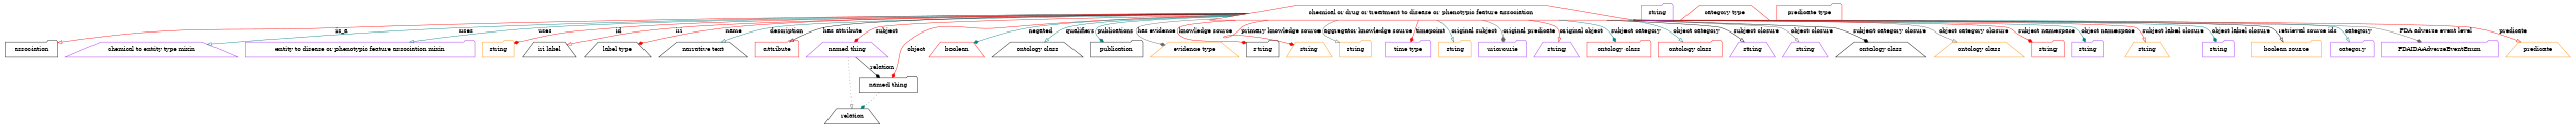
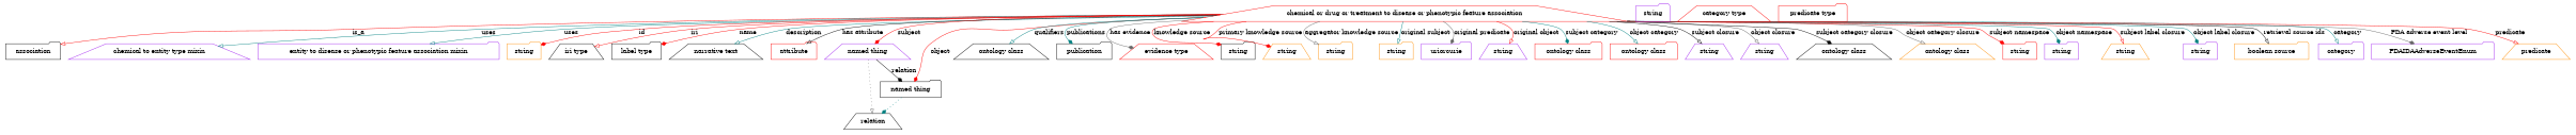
  digraph {
    node [color=purple shape=folder]
    edge [arrowhead=onormal color=red style=solid]
    n1 [color=red height=0.5 label="chemical or drug or treatment to disease or phenotypic feature association" shape=trapezium width=9.9838]
    association [color=black height=0.5 width=1.7332]
    n3 [height=0.5 label="chemical to entity type mixin" shape=trapezium width=4.9287]
    "entity to disease or phenotypic feature association mixin" [height=0.5 width=7.6188]
    n5 [color=darkorange height=0.5 label=string width=1.0652]
-   n6 [color=black height=0.5 label="iri label" shape=trapezium width=1.2277]
-   n7 [color=black height=0.5 label="label type" shape=trapezium width=1.5707]
+   n6 [color=black height=0.5 label="iri type" shape=trapezium width=1.2277]
+   n7 [color=black height=0.5 label="label type" width=1.5707]
    n8 [color=black height=0.5 label="narrative text" shape=trapezium width=2.0943]
    n9 [color=red height=0.5 label=attribute width=1.4443]
    n10 [height=0.5 label="named thing" shape=trapezium width=1.9318]
    n11 [color=black height=0.5 label="named thing" width=1.9318]
-   n12 [color=red height=0.5 label=boolean shape=trapezium width=1.2999]
    n13 [color=black height=0.5 label="ontology class" shape=trapezium width=2.1304]
    n14 [color=black height=0.5 label=publication width=1.7332]
-   n15 [color=darkorange height=0.5 label="evidence type" shape=trapezium width=2.0943]
+   n15 [color=red height=0.5 label="evidence type" shape=trapezium width=2.0943]
    n16 [color=black height=0.5 label=string width=1.0652]
    n17 [color=darkorange height=0.5 label=string shape=trapezium width=1.0652]
    n18 [color=darkorange height=0.5 label=string width=1.0652]
-   n19 [height=0.5 label="time type" width=1.5346]
    n20 [color=darkorange height=0.5 label=string width=1.0652]
    n21 [height=0.5 label=uriorcurie width=1.5887]
    n22 [height=0.5 label=string shape=trapezium width=1.0652]
    n23 [color=red height=0.5 label="ontology class" width=2.1304]
    n24 [color=red height=0.5 label="ontology class" width=2.1304]
    n25 [height=0.5 label=string shape=trapezium width=1.0652]
    n26 [height=0.5 label=string shape=trapezium width=1.0652]
    n27 [color=black height=0.5 label="ontology class" shape=trapezium width=2.1304]
    n28 [color=darkorange height=0.5 label="ontology class" shape=trapezium width=2.1304]
    n29 [color=red height=0.5 label=string width=1.0652]
    n30 [height=0.5 label=string width=1.0652]
    n31 [color=darkorange height=0.5 label=string shape=trapezium width=1.0652]
    n32 [height=0.5 label=string width=1.0652]
    n33 [color=darkorange height=0.5 label="boolean source" width=2.347]
    category [height=0.5 width=1.4263]
    n35 [height=0.5 label=FDAIDAAdverseEventEnum width=3.8816]
    predicate [color=darkorange height=0.5 shape=trapezium width=1.5165]
    relation [color=black height=0.5 shape=trapezium width=1.2999]
    n38 [height=0.5 label=string width=1.0652]
    n39 [color=red height=0.5 label="category type" shape=trapezium width=2.0762]
    n40 [color=red height=0.5 label="predicate type" width=2.1665]
    n1 -> association [label=is_a style=""]
    n1 -> n3 [color=teal label=uses style=""]
    n1 -> "entity to disease or phenotypic feature association mixin" [color=teal label=uses style=""]
    n1 -> n5 [arrowhead=diamond label=id]
    n1 -> n6 [label=iri]
    n1 -> n7 [arrowhead=diamond label=name]
    n1 -> n8 [color=teal label=description]
    n1 -> n9 [color=black label="has attribute"]
    n1 -> n10 [arrowhead=diamond label=subject]
    n1 -> n11 [arrowhead=diamond label=object]
-   n1 -> n12 [arrowhead=diamond color=teal label=negated]
    n1 -> n13 [color=teal label=qualifiers]
    n1 -> n14 [arrowhead=diamond color=teal label=publications]
    n1 -> n15 [arrowhead=diamond color=gray40 label="has evidence"]
    n1 -> n16 [arrowhead=diamond label="knowledge source"]
    n1 -> n17 [arrowhead=diamond label="primary knowledge source"]
    n1 -> n18 [color=gray40 label="aggregator knowledge source"]
-   n1 -> n19 [arrowhead=diamond label=timepoint]
    n1 -> n20 [color=teal label="original subject"]
    n1 -> n21 [arrowhead=diamond color=gray40 label="original predicate"]
    n1 -> n22 [label="original object"]
    n1 -> n23 [arrowhead=diamond color=teal label="subject category"]
    n1 -> n24 [color=teal label="object category"]
    n1 -> n25 [color=black label="subject closure"]
    n1 -> n26 [color=gray40 label="object closure"]
    n1 -> n27 [arrowhead=diamond color=black label="subject category closure"]
    n1 -> n28 [color=gray40 label="object category closure"]
    n1 -> n29 [arrowhead=diamond label="subject namespace"]
    n1 -> n30 [arrowhead=diamond color=teal label="object namespace"]
    n1 -> n31 [label="subject label closure"]
    n1 -> n32 [arrowhead=diamond color=teal label="object label closure"]
    n1 -> n33 [color=black label="retrieval source ids"]
    n1 -> category [color=teal label=category]
    n1 -> n35 [arrowhead=diamond color=gray40 label="FDA adverse event level"]
    n1 -> predicate [label=predicate]
    n10 -> n11 [arrowhead=diamond color=black label=relation style=""]
    n10 -> relation [color=gray40 style=dotted]
    n11 -> relation [arrowhead=diamond color=teal style=dotted]
  }
